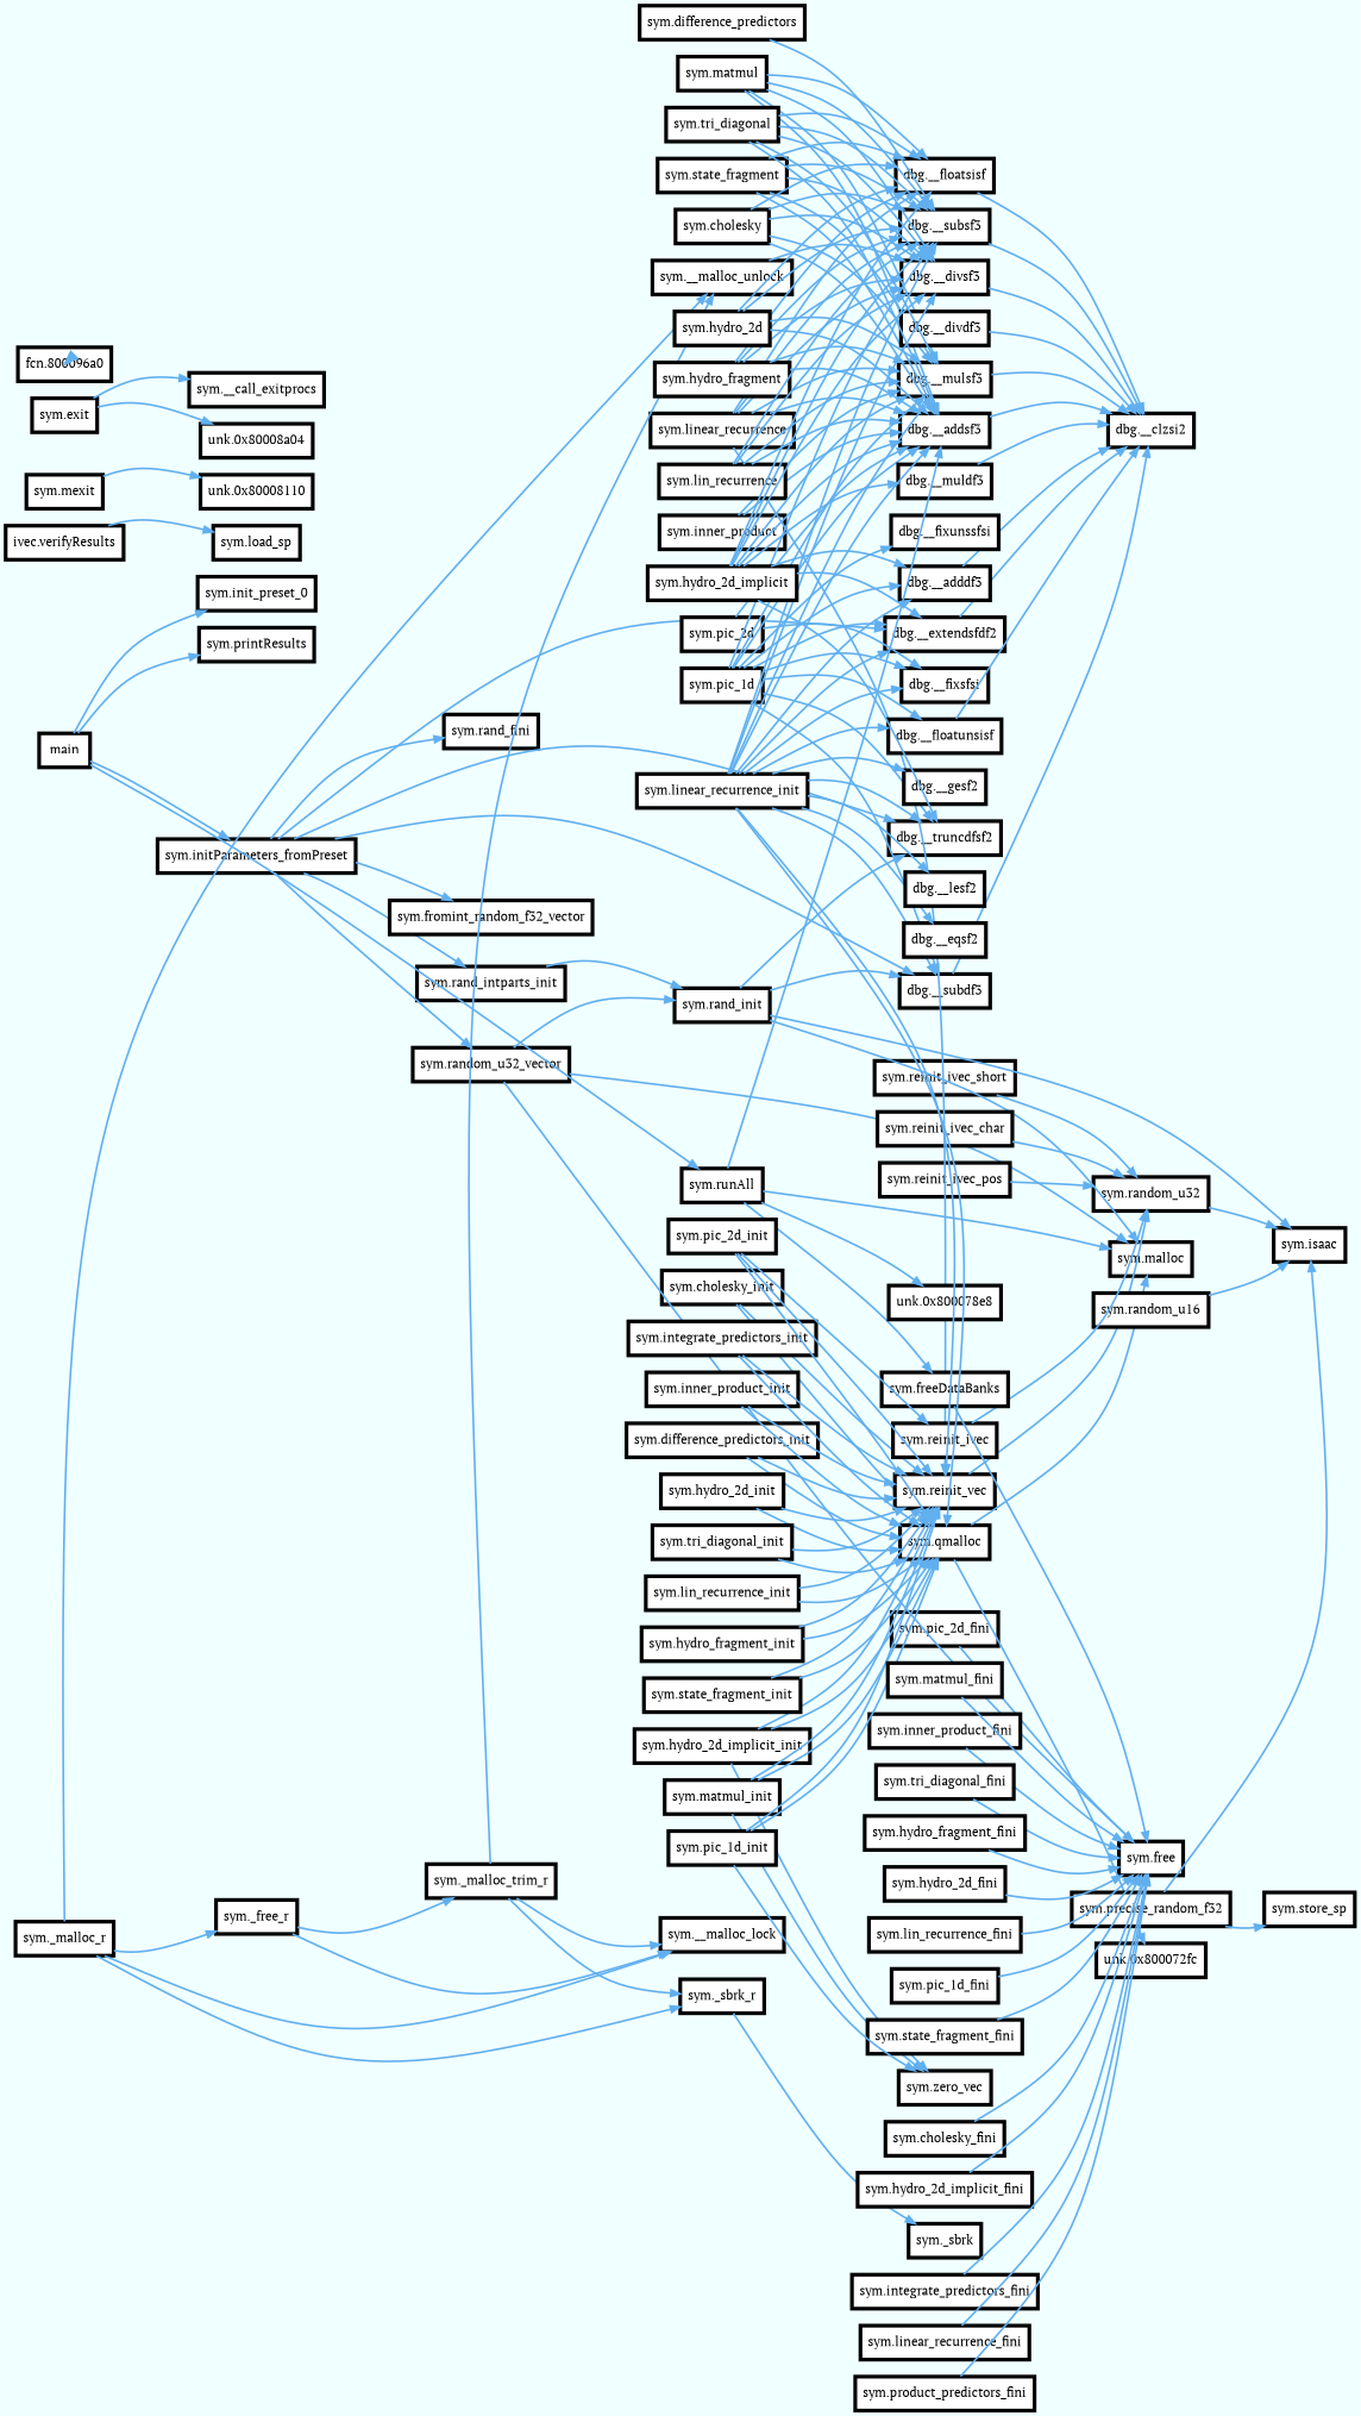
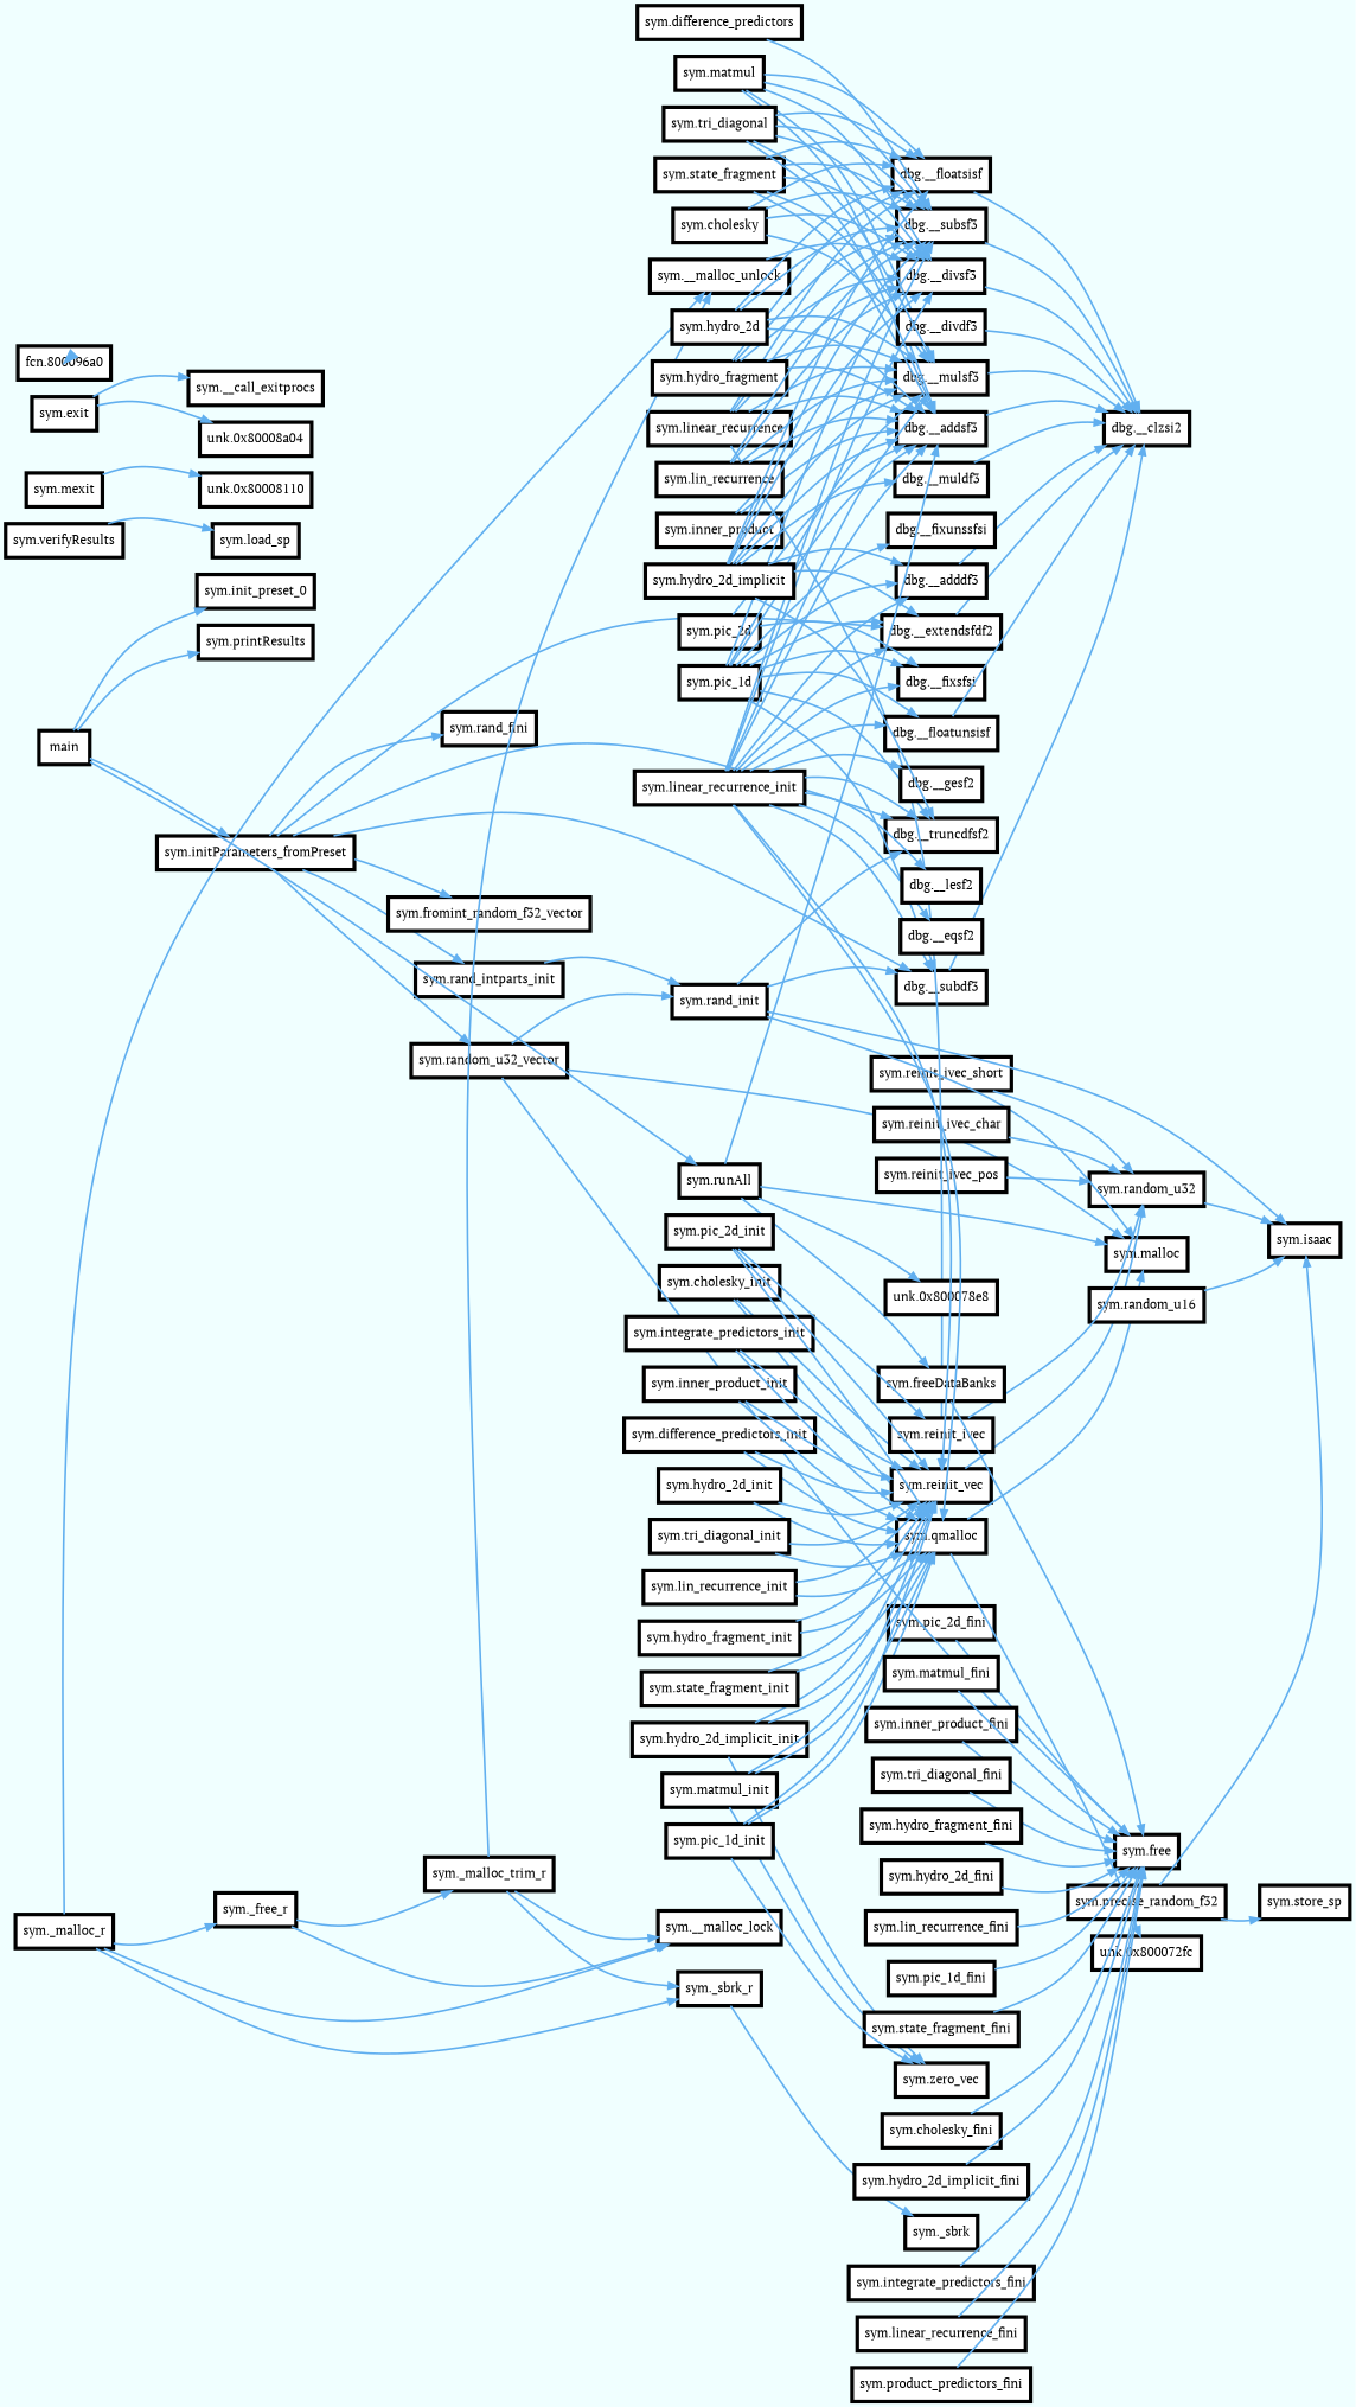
  digraph {
    bgcolor=azure
    fontname="PT Serif"
    rankdir=LR
    splines=curved
    node [fillcolor=white fontname="PT Serif" fontsize=14 penwidth=4 shape=box style=filled]
    edge [arrowhead=normal color="#61afef" fontname="PT Serif" style=bold weight=2]
    n1 [label="sym.pic_2d_fini"]
    n2 [label="sym.free"]
    n3 [label="sym.cholesky_init"]
    n4 [label="sym.qmalloc"]
    n5 [label="sym.reinit_vec"]
    n6 [label="sym.malloc"]
    n7 [label="unk.0x800072fc"]
    n8 [label="sym.random_u32"]
    n9 [label="sym.isaac"]
    n10 [label="sym.random_u16"]
    n11 [label="sym.inner_product"]
    n12 [label="dbg.__mulsf3"]
    n13 [label="dbg.__addsf3"]
    n14 [label="dbg.__clzsi2"]
    n15 [label="dbg.__divsf3"]
    n16 [label="sym.precise_random_f32"]
    n17 [label="sym.store_sp"]
    n18 [label="sym.reinit_ivec_short"]
    n19 [label="dbg.__subsf3"]
    n20 [label="sym.initParameters_fromPreset"]
    n21 [label="sym.rand_intparts_init"]
    n22 [label="sym.fromint_random_f32_vector"]
    n23 [label="sym.rand_fini"]
    n24 [label="dbg.__extendsfdf2"]
    n25 [label="dbg.__subdf3"]
    n26 [label="dbg.__truncdfsf2"]
    n27 [label="sym.random_u32_vector"]
    n28 [label="sym.rand_init"]
    n29 [label="sym.reinit_ivec_char"]
    n30 [label="sym.reinit_ivec_pos"]
    n31 [label="sym.linear_recurrence"]
    n32 [label="dbg.__floatsisf"]
    n33 [label="sym.state_fragment"]
    n34 [label="sym.inner_product_fini"]
    n35 [label="sym.reinit_ivec"]
    n36 [label="sym.difference_predictors_init"]
    n37 [label="sym._sbrk_r"]
    n38 [label="sym._sbrk"]
    n39 [label="sym.cholesky"]
    n40 [label="sym.hydro_2d_implicit_init"]
    n41 [label="sym.zero_vec"]
    n42 [label="sym.pic_2d"]
    n43 [label="dbg.__fixsfsi"]
-   n44 [label="ivec.verifyResults"]
+   n44 [label="sym.verifyResults"]
    n45 [label="sym.load_sp"]
    n46 [label="sym.tri_diagonal_fini"]
    n47 [label="dbg.__adddf3"]
    n48 [label="sym.hydro_2d_init"]
    n49 [label="sym.tri_diagonal_init"]
    n50 [label="sym.matmul"]
    n51 [label="sym.hydro_fragment_fini"]
    n52 [label="sym.hydro_2d_fini"]
    n53 [label="sym.freeDataBanks"]
    n54 [label="sym.lin_recurrence_init"]
    n55 [label="sym.lin_recurrence_fini"]
    n56 [label="sym.hydro_fragment_init"]
    n57 [label="sym._free_r"]
    n58 [label="sym.__malloc_lock"]
    n59 [label="sym._malloc_trim_r"]
    n60 [label="sym.__malloc_unlock"]
    n61 [label="sym.pic_1d_fini"]
    n62 [label="sym.matmul_init"]
    n63 [label="sym.pic_1d"]
    n64 [label="dbg.__floatunsisf"]
    n65 [label="dbg.__fixunssfsi"]
    n66 [label="sym.state_fragment_fini"]
    n67 [label="sym.cholesky_fini"]
    n68 [label="sym.hydro_2d_implicit_fini"]
    n69 [label="dbg.__divdf3"]
    n70 [label="dbg.__muldf3"]
    n71 [label=main]
    n72 [label="sym.init_preset_0"]
    n73 [label="sym.runAll"]
    n74 [label="sym.printResults"]
    n75 [label="unk.0x800078e8"]
    n76 [label="sym.pic_1d_init"]
    n77 [label="sym._malloc_r"]
    n78 [label="sym.hydro_fragment"]
    n79 [label="sym.state_fragment_init"]
    n80 [label="sym.mexit"]
    n81 [label="unk.0x80008110"]
    n82 [label="sym.integrate_predictors_fini"]
    n83 [label="sym.linear_recurrence_fini"]
    n84 [label="sym.difference_predictors"]
    n85 [label="sym.product_predictors_fini"]
    n86 [label="sym.matmul_fini"]
    n87 [label="sym.hydro_2d"]
    n88 [label="sym.tri_diagonal"]
    n89 [label="sym.linear_recurrence_init"]
    n90 [label="dbg.__eqsf2"]
    n91 [label="dbg.__gesf2"]
    n92 [label="dbg.__lesf2"]
    n93 [label="sym.inner_product_init"]
    n94 [label="sym.integrate_predictors_init"]
    n95 [label="sym.exit"]
    n96 [label="sym.__call_exitprocs"]
    n97 [label="unk.0x80008a04"]
    n98 [label="sym.lin_recurrence"]
    n99 [label="sym.hydro_2d_implicit"]
    n100 [label="sym.pic_2d_init"]
    n101 [label="fcn.800096a0"]
    n1 -> n2
    n3 -> n4
    n3 -> n5
    n4 -> n6
    n4 -> n7
    n5 -> n8
    n8 -> n9
    n10 -> n9
    n11 -> n12
    n11 -> n13
    n12 -> n14
    n13 -> n14
    n15 -> n14
    n16 -> n9
    n16 -> n17
    n18 -> n8
    n19 -> n14
    n20 -> n21
    n20 -> n22
    n20 -> n23
    n20 -> n24
    n20 -> n25
    n20 -> n26
    n20 -> n27
    n21 -> n28
    n24 -> n14
    n25 -> n14
    n27 -> n2
    n27 -> n6
    n27 -> n28
    n28 -> n6
    n28 -> n9
    n28 -> n25
    n28 -> n26
    n29 -> n8
    n30 -> n8
    n31 -> n5
    n31 -> n12
    n31 -> n13
    n31 -> n15
    n31 -> n19
    n31 -> n32
    n32 -> n14
    n33 -> n12
    n33 -> n13
    n33 -> n15
    n33 -> n19
    n33 -> n32
    n34 -> n2
    n35 -> n8
    n36 -> n4
    n36 -> n5
    n37 -> n38
    n39 -> n12
-   n39 -> n13
    n39 -> n15
    n39 -> n19
    n39 -> n32
    n40 -> n4
    n40 -> n5
    n40 -> n41
    n42 -> n13
    n42 -> n43
    n44 -> n45
    n46 -> n2
    n47 -> n14
    n48 -> n4
    n48 -> n5
    n49 -> n4
    n49 -> n5
    n50 -> n12
    n50 -> n13
    n50 -> n15
    n50 -> n19
    n50 -> n32
    n51 -> n2
    n52 -> n2
    n53 -> n2
    n54 -> n4
    n54 -> n5
    n55 -> n2
    n56 -> n4
    n56 -> n5
    n57 -> n58
    n57 -> n59
    n59 -> n37
    n59 -> n58
    n59 -> n60
    n60 -> n15
    n61 -> n2
    n62 -> n4
    n62 -> n5
    n62 -> n41
    n63 -> n12
    n63 -> n13
    n63 -> n19
    n63 -> n24
    n63 -> n25
    n63 -> n26
    n63 -> n43
    n63 -> n47
    n63 -> n64
    n63 -> n65
    n64 -> n14
    n66 -> n2
    n67 -> n2
    n68 -> n2
    n69 -> n14
    n70 -> n14
    n71 -> n20
    n71 -> n72
    n71 -> n73
    n71 -> n74
    n73 -> n6
    n73 -> n13
    n73 -> n53
    n73 -> n75
    n76 -> n4
    n76 -> n5
    n76 -> n41
    n77 -> n37
    n77 -> n57
    n77 -> n58
    n77 -> n60
    n78 -> n12
    n78 -> n13
    n78 -> n15
    n78 -> n19
    n78 -> n32
    n79 -> n4
    n79 -> n5
    n80 -> n81
    n82 -> n2
    n83 -> n2
    n84 -> n19
    n85 -> n2
    n86 -> n2
    n87 -> n12
    n87 -> n13
    n87 -> n19
    n87 -> n32
    n88 -> n12
    n88 -> n13
    n88 -> n15
    n88 -> n19
    n88 -> n32
    n89 -> n4
    n89 -> n5
    n89 -> n12
    n89 -> n13
    n89 -> n15
    n89 -> n19
    n89 -> n24
    n89 -> n25
    n89 -> n26
    n89 -> n43
    n89 -> n47
    n89 -> n64
    n89 -> n90
    n89 -> n91
    n89 -> n92
    n93 -> n4
    n93 -> n5
    n94 -> n4
    n94 -> n5
    n95 -> n96
    n95 -> n97
    n98 -> n12
    n98 -> n13
    n98 -> n15
    n98 -> n19
    n99 -> n12
    n99 -> n13
    n99 -> n15
    n99 -> n19
    n99 -> n24
    n99 -> n26
    n99 -> n32
    n99 -> n47
    n99 -> n70
    n100 -> n4
    n100 -> n5
    n100 -> n35
    n101 -> n101
  }
